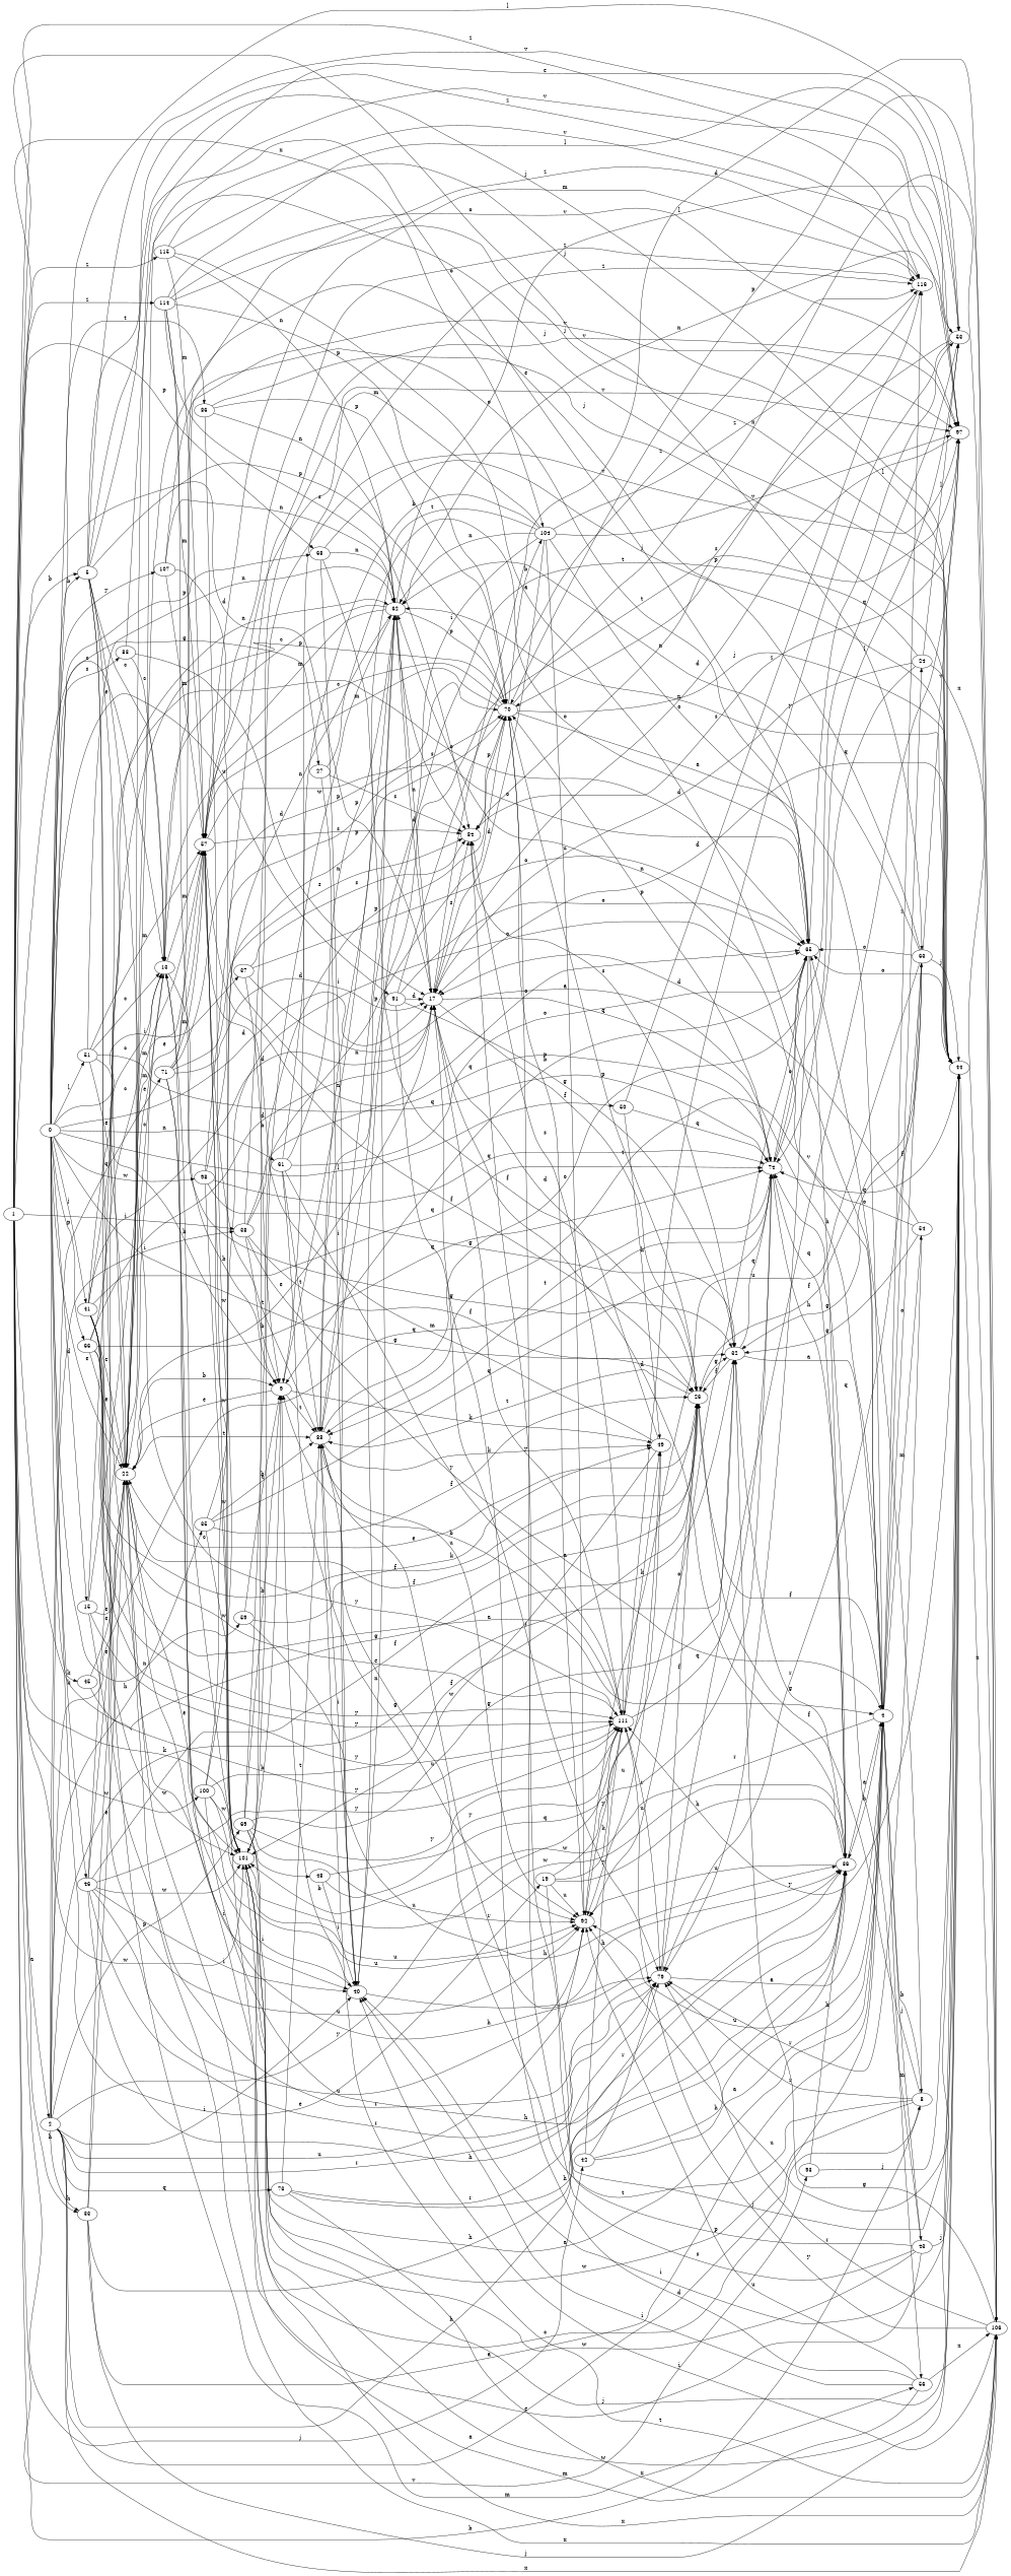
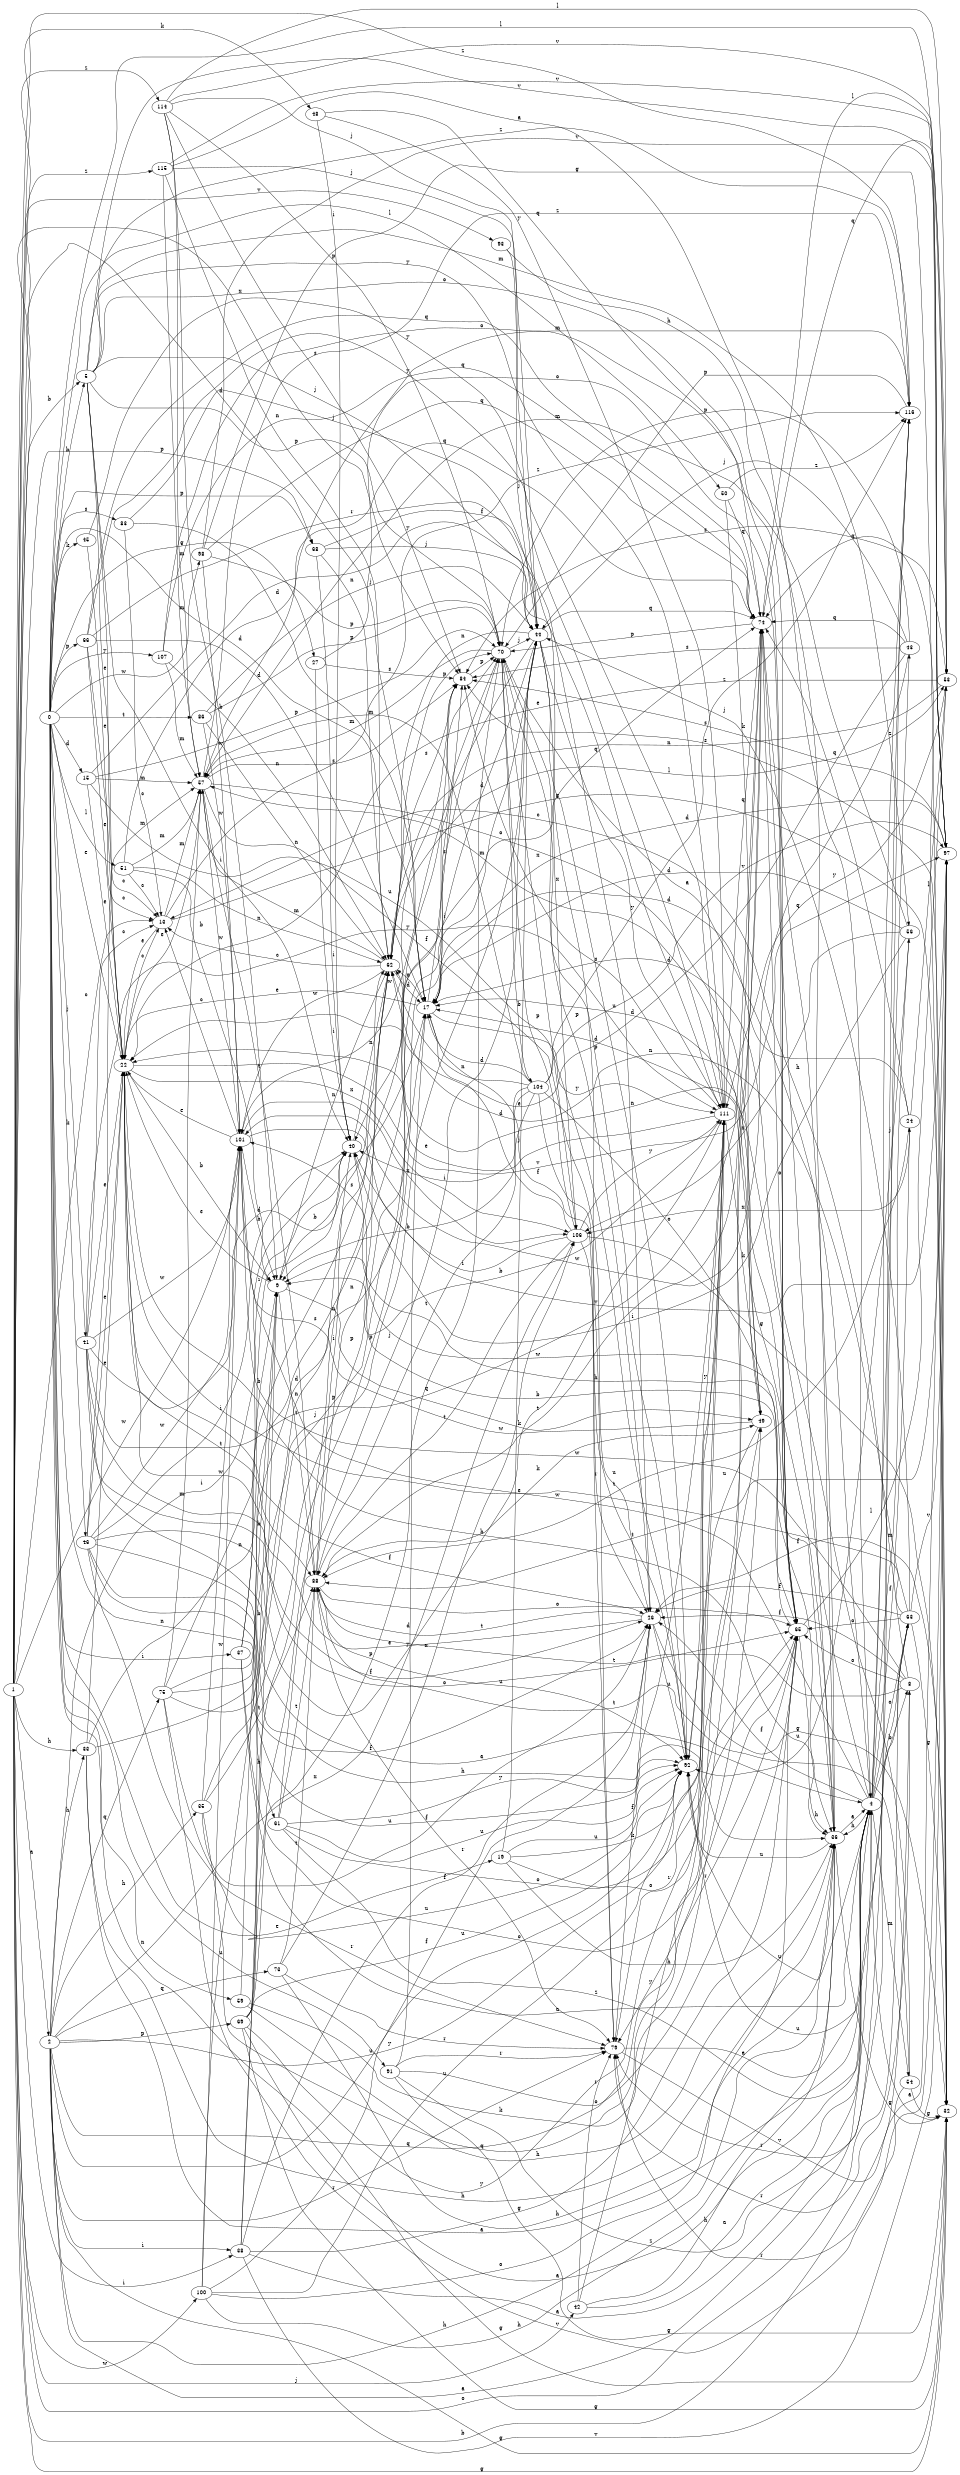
  strict digraph {
    fontname="DejaVu Serif"
    rankdir=LR
    node [fontname="DejaVu Serif"]
    edge [fontname="DejaVu Serif"]
    0
    5
    15
    17
    19
    22
    27
    32
    37
    41
    45
    46
    50
    51
    53
    59
    61
    66
    68
    83
    86
    91
    98
    107
    13
    116
    40
    111
    56
    44
    65
    70
    97
    92
    57
    74
    26
    62
    84
    36
    49
    106
    88
    9
    4
    101
    79
    1
    2
    8
    33
    38
    42
    48
    63
    93
    100
    104
    114
    115
    35
    69
-   71
+   71 [label=75]
    73
    24
    43
    54
    0 -> 5 [label=b]
    0 -> 15 [label=d]
    0 -> 17 [label=d]
    0 -> 19 [label=e]
    0 -> 22 [label=e]
    0 -> 27 [label=g]
    0 -> 32 [label=g]
    0 -> 37 [label=i]
    0 -> 41 [label=j]
    0 -> 45 [label=k]
    0 -> 46 [label=k]
    0 -> 50 [label=l]
    0 -> 51 [label=l]
    0 -> 53 [label=l]
    0 -> 59 [label=n]
    0 -> 61 [label=n]
    0 -> 66 [label=p]
    0 -> 68 [label=p]
    0 -> 83 [label=s]
    0 -> 86 [label=t]
    0 -> 91 [label=u]
    0 -> 98 [label=w]
    0 -> 107 [label=y]
    5 -> 22 [label=e]
    5 -> 13 [label=c]
    5 -> 116 [label=z]
    5 -> 40 [label=i]
    5 -> 111 [label=y]
    5 -> 56 [label=m]
    5 -> 44 [label=j]
    5 -> 65 [label=o]
    5 -> 70 [label=p]
    5 -> 97 [label=v]
    15 -> 22 [label=e]
    15 -> 111 [label=y]
    15 -> 70 [label=p]
    15 -> 92 [label=u]
    15 -> 57 [label=m]
    17 -> 22 [label=e]
    17 -> 111 [label=y]
    17 -> 74 [label=q]
    17 -> 26 [label=f]
    17 -> 62 [label=n]
    17 -> 84 [label=s]
    19 -> 44 [label=j]
    19 -> 65 [label=o]
    19 -> 92 [label=u]
    19 -> 36 [label=h]
    19 -> 49 [label=k]
    22 -> 13 [label=c]
    22 -> 97 [label=v]
    22 -> 26 [label=f]
    22 -> 36 [label=h]
    22 -> 106 [label=x]
    22 -> 88 [label=t]
    22 -> 9 [label=b]
    27 -> 40 [label=i]
    27 -> 65 [label=o]
    27 -> 84 [label=s]
    32 -> 74 [label=q]
    32 -> 26 [label=f]
    32 -> 84 [label=s]
    32 -> 4 [label=a]
    37 -> 65 [label=o]
    37 -> 84 [label=s]
    37 -> 9 [label=b]
    37 -> 4 [label=a]
    41 -> 17 [label=d]
    41 -> 22 [label=e]
    41 -> 13 [label=c]
    41 -> 111 [label=y]
    41 -> 65 [label=o]
    41 -> 74 [label=q]
    41 -> 26 [label=f]
    41 -> 4 [label=a]
    41 -> 101 [label=w]
    45 -> 22 [label=e]
    45 -> 111 [label=y]
    46 -> 22 [label=e]
    46 -> 40 [label=i]
    46 -> 111 [label=y]
    46 -> 92 [label=u]
    46 -> 57 [label=m]
    46 -> 26 [label=f]
    46 -> 36 [label=h]
    46 -> 101 [label=w]
    46 -> 79 [label=r]
    50 -> 116 [label=z]
    50 -> 74 [label=q]
    50 -> 49 [label=k]
-   51 -> 22 [label=e]
    51 -> 13 [label=c]
    51 -> 57 [label=m]
    51 -> 74 [label=q]
    51 -> 62 [label=n]
    51 -> 9 [label=b]
    53 -> 22 [label=e]
    53 -> 111 [label=y]
    53 -> 74 [label=q]
    53 -> 62 [label=n]
    53 -> 84 [label=s]
    59 -> 36 [label=h]
    59 -> 49 [label=k]
    59 -> 9 [label=b]
    61 -> 116 [label=z]
    61 -> 111 [label=y]
    61 -> 65 [label=o]
    61 -> 92 [label=u]
    61 -> 62 [label=n]
    61 -> 88 [label=t]
    66 -> 17 [label=d]
    66 -> 22 [label=e]
    66 -> 13 [label=c]
    66 -> 111 [label=y]
    66 -> 74 [label=q]
    66 -> 79 [label=r]
    68 -> 40 [label=i]
    68 -> 44 [label=j]
    68 -> 26 [label=f]
    68 -> 62 [label=n]
    83 -> 17 [label=d]
    83 -> 13 [label=c]
    83 -> 44 [label=j]
    86 -> 44 [label=j]
    86 -> 70 [label=p]
    86 -> 62 [label=n]
    86 -> 101 [label=w]
    91 -> 17 [label=d]
    91 -> 32 [label=g]
    91 -> 116 [label=z]
    91 -> 65 [label=o]
    91 -> 79 [label=r]
    98 -> 32 [label=g]
    98 -> 70 [label=p]
    98 -> 97 [label=v]
    98 -> 74 [label=q]
    98 -> 101 [label=w]
    107 -> 65 [label=o]
    107 -> 57 [label=m]
    107 -> 74 [label=q]
    107 -> 62 [label=n]
    13 -> 22 [label=e]
    13 -> 32 [label=g]
    13 -> 116 [label=z]
    13 -> 57 [label=m]
    116 -> 70 [label=p]
    116 -> 57 [label=m]
    40 -> 62 [label=n]
    40 -> 36 [label=h]
    40 -> 9 [label=b]
    111 -> 22 [label=e]
    111 -> 74 [label=q]
    111 -> 84 [label=s]
    111 -> 49 [label=k]
    111 -> 9 [label=b]
    111 -> 79 [label=r]
    56 -> 17 [label=d]
    56 -> 40 [label=i]
    56 -> 92 [label=u]
    56 -> 57 [label=m]
    56 -> 106 [label=x]
    44 -> 17 [label=d]
    44 -> 40 [label=i]
    44 -> 111 [label=y]
-   44 -> 65 [label=o]
    44 -> 92 [label=u]
    44 -> 74 [label=q]
    44 -> 62 [label=n]
    44 -> 106 [label=x]
    44 -> 101 [label=w]
    65 -> 53 [label=l]
    65 -> 36 [label=h]
    65 -> 9 [label=b]
    65 -> 79 [label=r]
-   70 -> 13 [label=c]
    70 -> 44 [label=j]
    70 -> 57 [label=m]
    70 -> 106 [label=x]
    70 -> 4 [label=a]
    70 -> 104 [label=b]
    97 -> 17 [label=d]
    97 -> 84 [label=s]
    97 -> 88 [label=t]
    92 -> 111 [label=y]
    92 -> 70 [label=p]
    57 -> 22 [label=e]
    57 -> 116 [label=z]
    57 -> 65 [label=o]
    57 -> 26 [label=f]
    57 -> 84 [label=s]
    57 -> 88 [label=t]
    57 -> 101 [label=w]
    74 -> 53 [label=l]
    74 -> 65 [label=o]
    74 -> 70 [label=p]
    74 -> 36 [label=h]
    74 -> 88 [label=t]
    26 -> 22 [label=e]
    26 -> 32 [label=g]
    26 -> 70 [label=p]
    26 -> 92 [label=u]
    26 -> 88 [label=t]
    62 -> 17 [label=d]
    62 -> 53 [label=l]
    62 -> 13 [label=c]
    62 -> 70 [label=p]
    62 -> 57 [label=m]
    62 -> 84 [label=s]
    62 -> 101 [label=w]
    84 -> 70 [label=p]
    36 -> 17 [label=d]
    36 -> 32 [label=g]
    36 -> 92 [label=u]
    36 -> 74 [label=q]
    36 -> 4 [label=a]
    36 -> 101 [label=w]
    49 -> 17 [label=d]
    49 -> 92 [label=u]
    49 -> 57 [label=m]
    49 -> 101 [label=w]
    106 -> 17 [label=d]
    106 -> 32 [label=g]
    106 -> 40 [label=i]
    106 -> 111 [label=y]
    106 -> 70 [label=p]
    106 -> 88 [label=t]
    106 -> 79 [label=r]
    88 -> 40 [label=i]
    88 -> 65 [label=o]
    88 -> 92 [label=u]
    88 -> 62 [label=n]
    88 -> 49 [label=k]
    88 -> 79 [label=r]
    9 -> 22 [label=e]
    9 -> 62 [label=n]
    9 -> 49 [label=k]
    9 -> 88 [label=t]
    4 -> 116 [label=z]
    4 -> 56 [label=m]
    4 -> 92 [label=u]
    4 -> 26 [label=f]
    4 -> 62 [label=n]
    4 -> 36 [label=h]
    4 -> 101 [label=w]
    4 -> 8 [label=b]
    4 -> 63 [label=o]
    4 -> 24 [label=f]
    4 -> 43 [label=j]
    4 -> 54 [label=m]
    101 -> 22 [label=e]
    101 -> 13 [label=c]
    101 -> 97 [label=v]
    101 -> 106 [label=x]
    101 -> 9 [label=b]
    79 -> 97 [label=v]
    79 -> 26 [label=f]
    79 -> 4 [label=a]
    1 -> 5 [label=b]
    1 -> 17 [label=d]
    1 -> 32 [label=g]
    1 -> 68 [label=p]
    1 -> 13 [label=c]
    1 -> 116 [label=z]
    1 -> 101 [label=w]
    1 -> 2 [label=a]
    1 -> 8 [label=b]
    1 -> 33 [label=h]
    1 -> 38 [label=i]
    1 -> 42 [label=j]
    1 -> 48 [label=k]
    1 -> 63 [label=o]
    1 -> 93 [label=v]
    1 -> 100 [label=w]
-   1 -> 104 [label=x]
+   1 -> 84 [label=x]
    1 -> 114 [label=z]
    1 -> 115 [label=z]
    2 -> 32 [label=g]
    2 -> 40 [label=i]
    2 -> 111 [label=y]
    2 -> 92 [label=u]
    2 -> 74 [label=q]
    2 -> 36 [label=h]
    2 -> 106 [label=x]
    2 -> 4 [label=a]
    2 -> 79 [label=r]
    2 -> 33 [label=h]
    2 -> 38 [label=i]
    2 -> 35 [label=h]
    2 -> 69 [label=p]
    2 -> 71 [label=q]
    2 -> 73 [label=q]
    8 -> 13 [label=c]
    8 -> 65 [label=o]
    8 -> 26 [label=f]
    8 -> 88 [label=t]
    8 -> 101 [label=w]
    8 -> 79 [label=r]
    33 -> 22 [label=e]
    33 -> 44 [label=j]
    33 -> 62 [label=n]
    33 -> 36 [label=h]
    33 -> 4 [label=a]
-   38 -> 65 [label=o]
+   38 -> 65 [label=g]
    38 -> 70 [label=p]
    38 -> 97 [label=v]
    38 -> 26 [label=f]
    38 -> 9 [label=b]
    38 -> 4 [label=a]
    42 -> 111 [label=y]
    42 -> 36 [label=h]
    42 -> 4 [label=a]
    42 -> 79 [label=r]
    48 -> 40 [label=i]
    48 -> 111 [label=y]
    48 -> 74 [label=q]
    63 -> 22 [label=e]
    63 -> 32 [label=g]
    63 -> 44 [label=j]
    63 -> 65 [label=o]
    63 -> 97 [label=v]
    63 -> 92 [label=u]
    63 -> 26 [label=f]
    63 -> 62 [label=n]
    63 -> 79 [label=r]
    93 -> 44 [label=j]
    93 -> 36 [label=h]
    100 -> 65 [label=o]
    100 -> 92 [label=u]
    100 -> 26 [label=f]
    100 -> 62 [label=n]
    100 -> 36 [label=h]
    100 -> 101 [label=w]
    104 -> 17 [label=d]
    104 -> 116 [label=z]
    104 -> 40 [label=i]
    104 -> 65 [label=o]
    104 -> 97 [label=v]
    104 -> 92 [label=u]
    104 -> 57 [label=m]
    104 -> 62 [label=n]
    104 -> 88 [label=t]
    104 -> 9 [label=b]
    114 -> 53 [label=l]
    114 -> 44 [label=j]
    114 -> 70 [label=p]
    114 -> 97 [label=v]
    114 -> 57 [label=m]
    114 -> 84 [label=s]
    114 -> 9 [label=b]
    115 -> 44 [label=j]
    115 -> 97 [label=v]
    115 -> 57 [label=m]
    115 -> 62 [label=n]
    115 -> 4 [label=a]
    35 -> 70 [label=p]
    35 -> 74 [label=q]
    35 -> 26 [label=f]
    35 -> 88 [label=t]
    35 -> 101 [label=w]
    69 -> 32 [label=g]
    69 -> 111 [label=y]
    69 -> 44 [label=j]
    69 -> 70 [label=p]
    69 -> 92 [label=u]
    69 -> 9 [label=b]
    69 -> 4 [label=a]
    71 -> 17 [label=d]
    71 -> 40 [label=i]
    71 -> 70 [label=p]
    71 -> 97 [label=v]
    71 -> 92 [label=u]
    71 -> 57 [label=m]
    71 -> 84 [label=s]
    73 -> 36 [label=h]
    73 -> 106 [label=x]
    73 -> 88 [label=t]
    73 -> 79 [label=r]
    24 -> 17 [label=d]
    24 -> 53 [label=l]
    24 -> 74 [label=q]
    24 -> 106 [label=x]
    24 -> 88 [label=t]
    43 -> 22 [label=e]
    43 -> 44 [label=j]
    43 -> 70 [label=p]
    43 -> 74 [label=q]
    43 -> 84 [label=s]
    43 -> 101 [label=w]
    54 -> 17 [label=d]
    54 -> 32 [label=g]
    54 -> 88 [label=t]
    54 -> 79 [label=r]
  }
